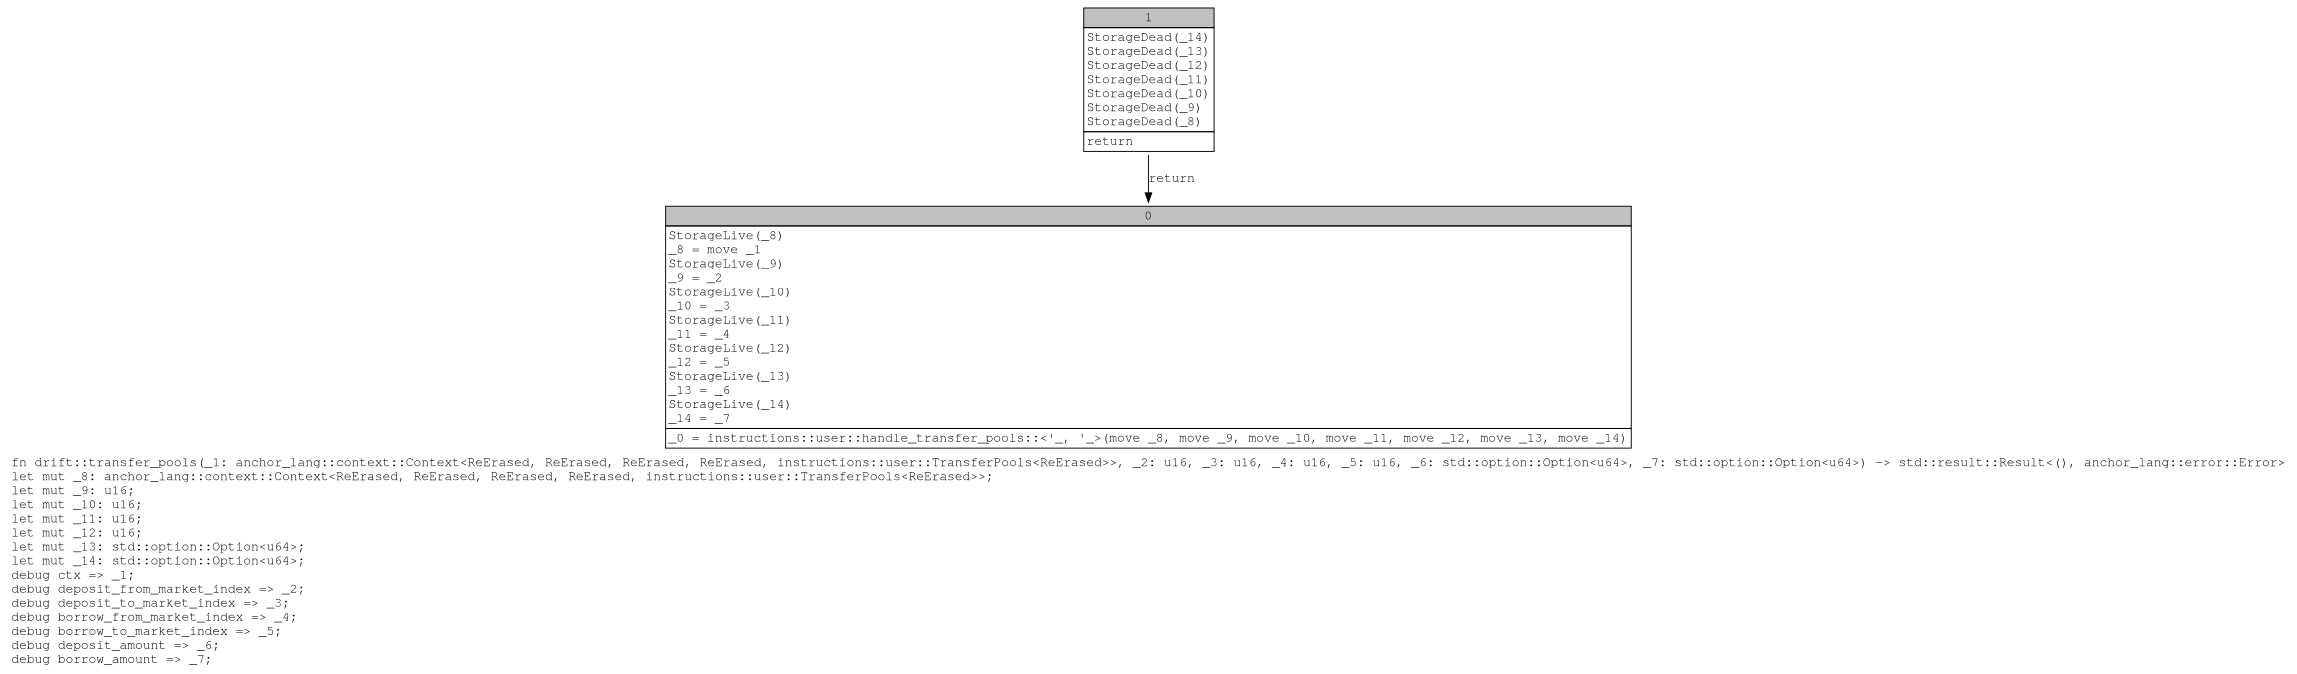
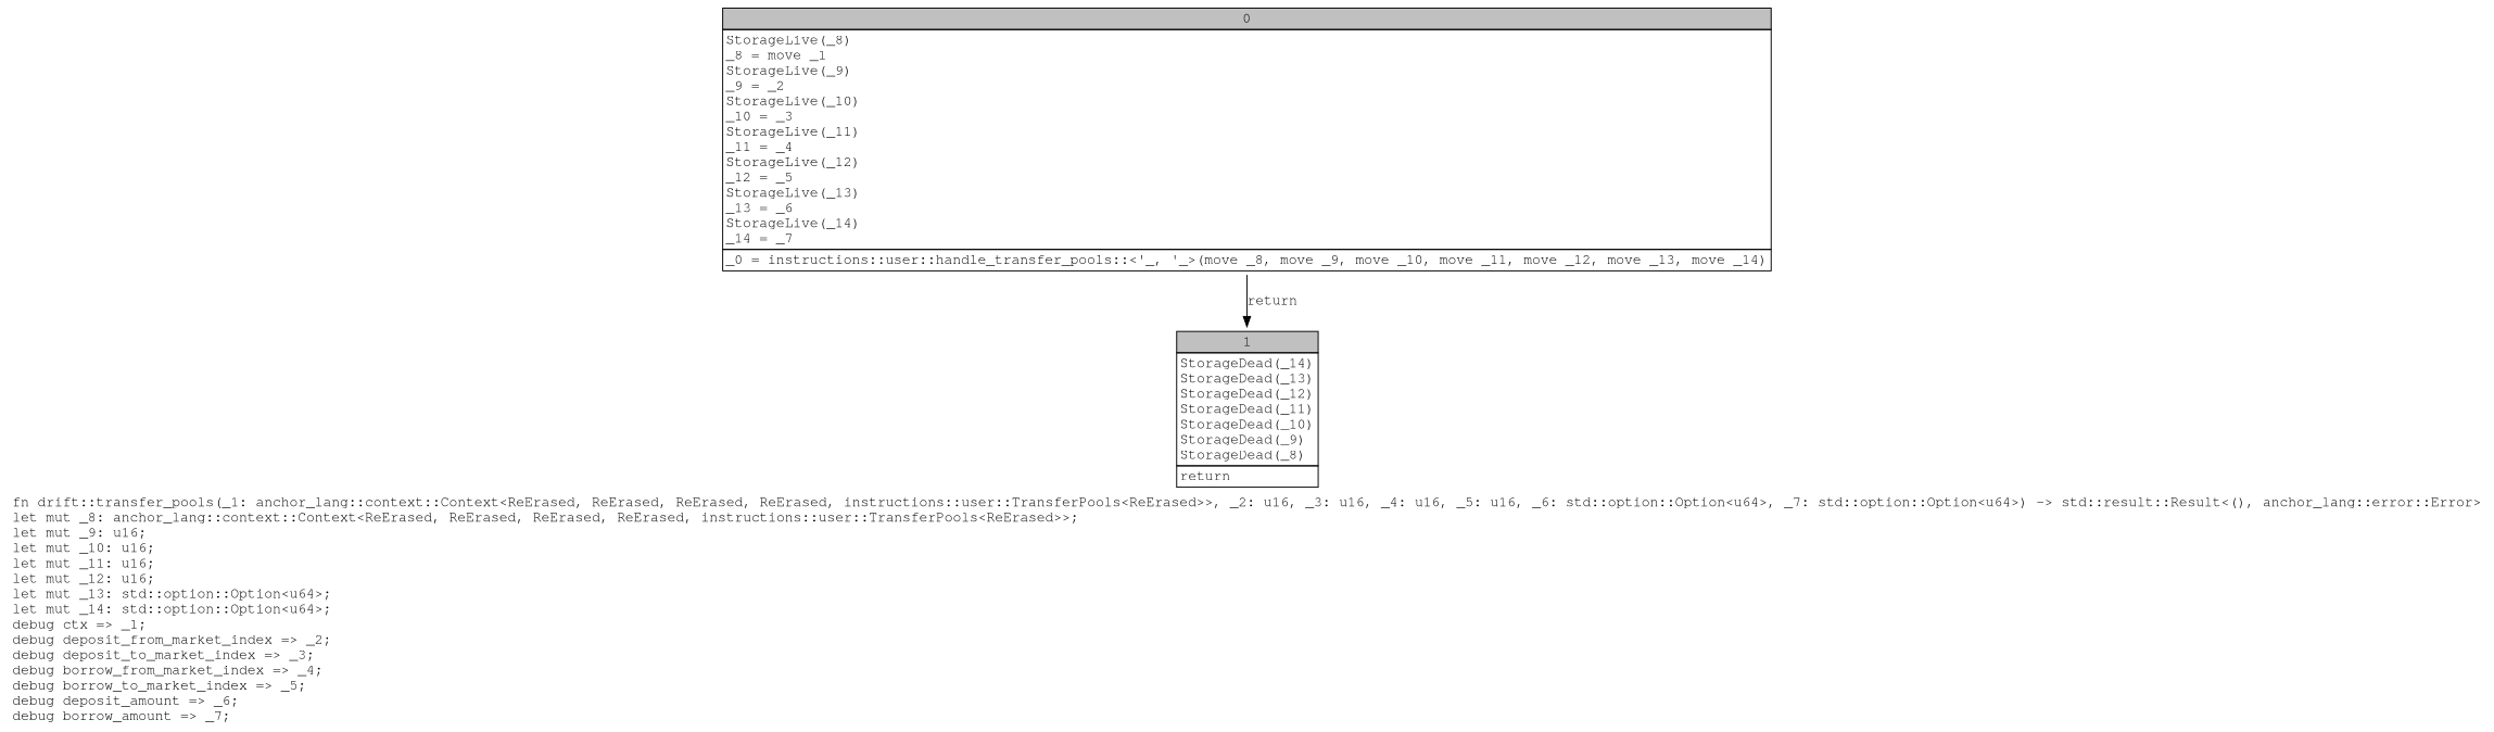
  digraph {
    fontname="Courier, monospace"
    label=<fn drift::transfer_pools(_1: anchor_lang::context::Context&lt;ReErased, ReErased, ReErased, ReErased, instructions::user::TransferPools&lt;ReErased&gt;&gt;, _2: u16, _3: u16, _4: u16, _5: u16, _6: std::option::Option&lt;u64&gt;, _7: std::option::Option&lt;u64&gt;) -&gt; std::result::Result&lt;(), anchor_lang::error::Error&gt;<br align="left"/>let mut _8: anchor_lang::context::Context&lt;ReErased, ReErased, ReErased, ReErased, instructions::user::TransferPools&lt;ReErased&gt;&gt;;<br align="left"/>let mut _9: u16;<br align="left"/>let mut _10: u16;<br align="left"/>let mut _11: u16;<br align="left"/>let mut _12: u16;<br align="left"/>let mut _13: std::option::Option&lt;u64&gt;;<br align="left"/>let mut _14: std::option::Option&lt;u64&gt;;<br align="left"/>debug ctx =&gt; _1;<br align="left"/>debug deposit_from_market_index =&gt; _2;<br align="left"/>debug deposit_to_market_index =&gt; _3;<br align="left"/>debug borrow_from_market_index =&gt; _4;<br align="left"/>debug borrow_to_market_index =&gt; _5;<br align="left"/>debug deposit_amount =&gt; _6;<br align="left"/>debug borrow_amount =&gt; _7;<br align="left"/>>
    node [fontname="Courier, monospace" shape=none]
    n1 [label=<<table border="0" cellborder="1" cellspacing="0"><tr><td bgcolor="gray" align="center" colspan="1">0</td></tr><tr><td align="left" balign="left">StorageLive(_8)<br/>_8 = move _1<br/>StorageLive(_9)<br/>_9 = _2<br/>StorageLive(_10)<br/>_10 = _3<br/>StorageLive(_11)<br/>_11 = _4<br/>StorageLive(_12)<br/>_12 = _5<br/>StorageLive(_13)<br/>_13 = _6<br/>StorageLive(_14)<br/>_14 = _7<br/></td></tr><tr><td align="left">_0 = instructions::user::handle_transfer_pools::&lt;'_, '_&gt;(move _8, move _9, move _10, move _11, move _12, move _13, move _14)</td></tr></table>>]
    n2 [label=<<table border="0" cellborder="1" cellspacing="0"><tr><td bgcolor="gray" align="center" colspan="1">1</td></tr><tr><td align="left" balign="left">StorageDead(_14)<br/>StorageDead(_13)<br/>StorageDead(_12)<br/>StorageDead(_11)<br/>StorageDead(_10)<br/>StorageDead(_9)<br/>StorageDead(_8)<br/></td></tr><tr><td align="left">return</td></tr></table>>]
-   n2 -> n1 [fontname="Courier, monospace" label=return]
+   n1 -> n2 [fontname="Courier, monospace" label=return]
  }
